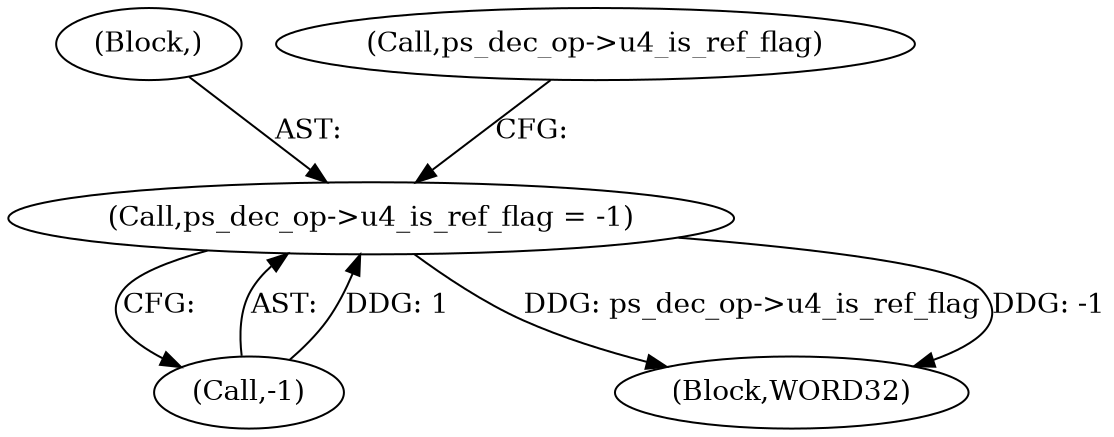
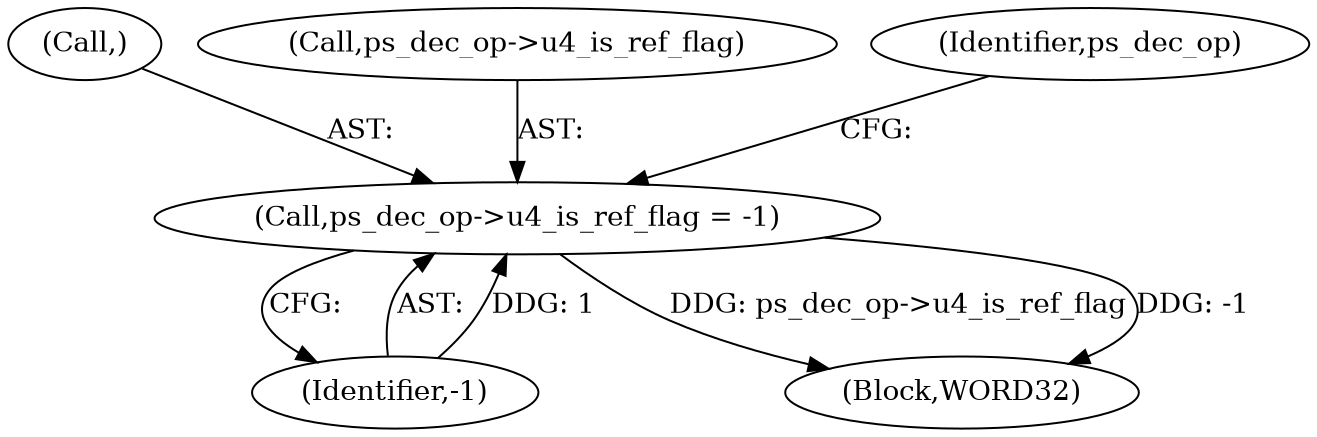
  digraph {
    n1 [label="(Call,ps_dec_op->u4_is_ref_flag = -1)"]
-   n2 [label="(Call,-1)"]
+   n2 [label="(Identifier,-1)"]
    n3 [label="(Block,WORD32)"]
-   n4 [label="(Block,)"]
+   n4 [label="(Call,)"]
    n5 [label="(Call,ps_dec_op->u4_is_ref_flag)"]
+   n6 [label="(Identifier,ps_dec_op)"]
    n1 -> n2 [label="CFG: "]
    n1 -> n3 [label="DDG: ps_dec_op->u4_is_ref_flag"]
    n1 -> n3 [label="DDG: -1"]
    n2 -> n1 [label="AST: "]
    n2 -> n1 [label="DDG: 1"]
    n4 -> n1 [label="AST: "]
-   n5 -> n1 [label="CFG: "]
+   n5 -> n1 [label="AST: "]
+   n6 -> n1 [label="CFG: "]
  }
